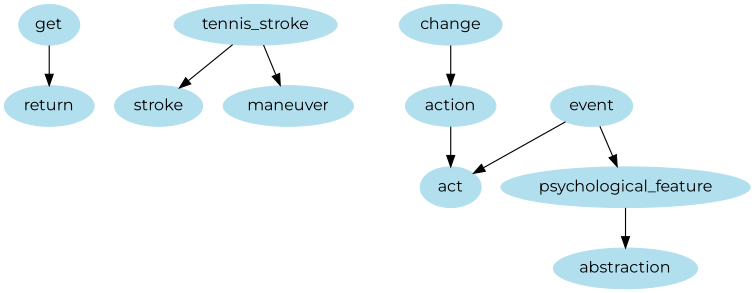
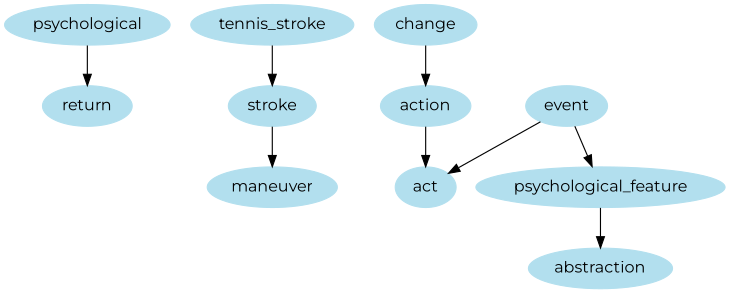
  digraph {
    fontname=Montserrat
    node [color=lightblue2 fontname=Montserrat style=filled]
    edge [fontname=Montserrat]
-   get
+   get [label=psychological]
    return
    tennis_stroke
    stroke
    maneuver
    change
    action
    act
    event
    psychological_feature
    abstraction
    get -> return
    tennis_stroke -> stroke
-   tennis_stroke -> maneuver
+   stroke -> maneuver
    change -> action
    action -> act
    event -> act
    event -> psychological_feature
    psychological_feature -> abstraction
  }
